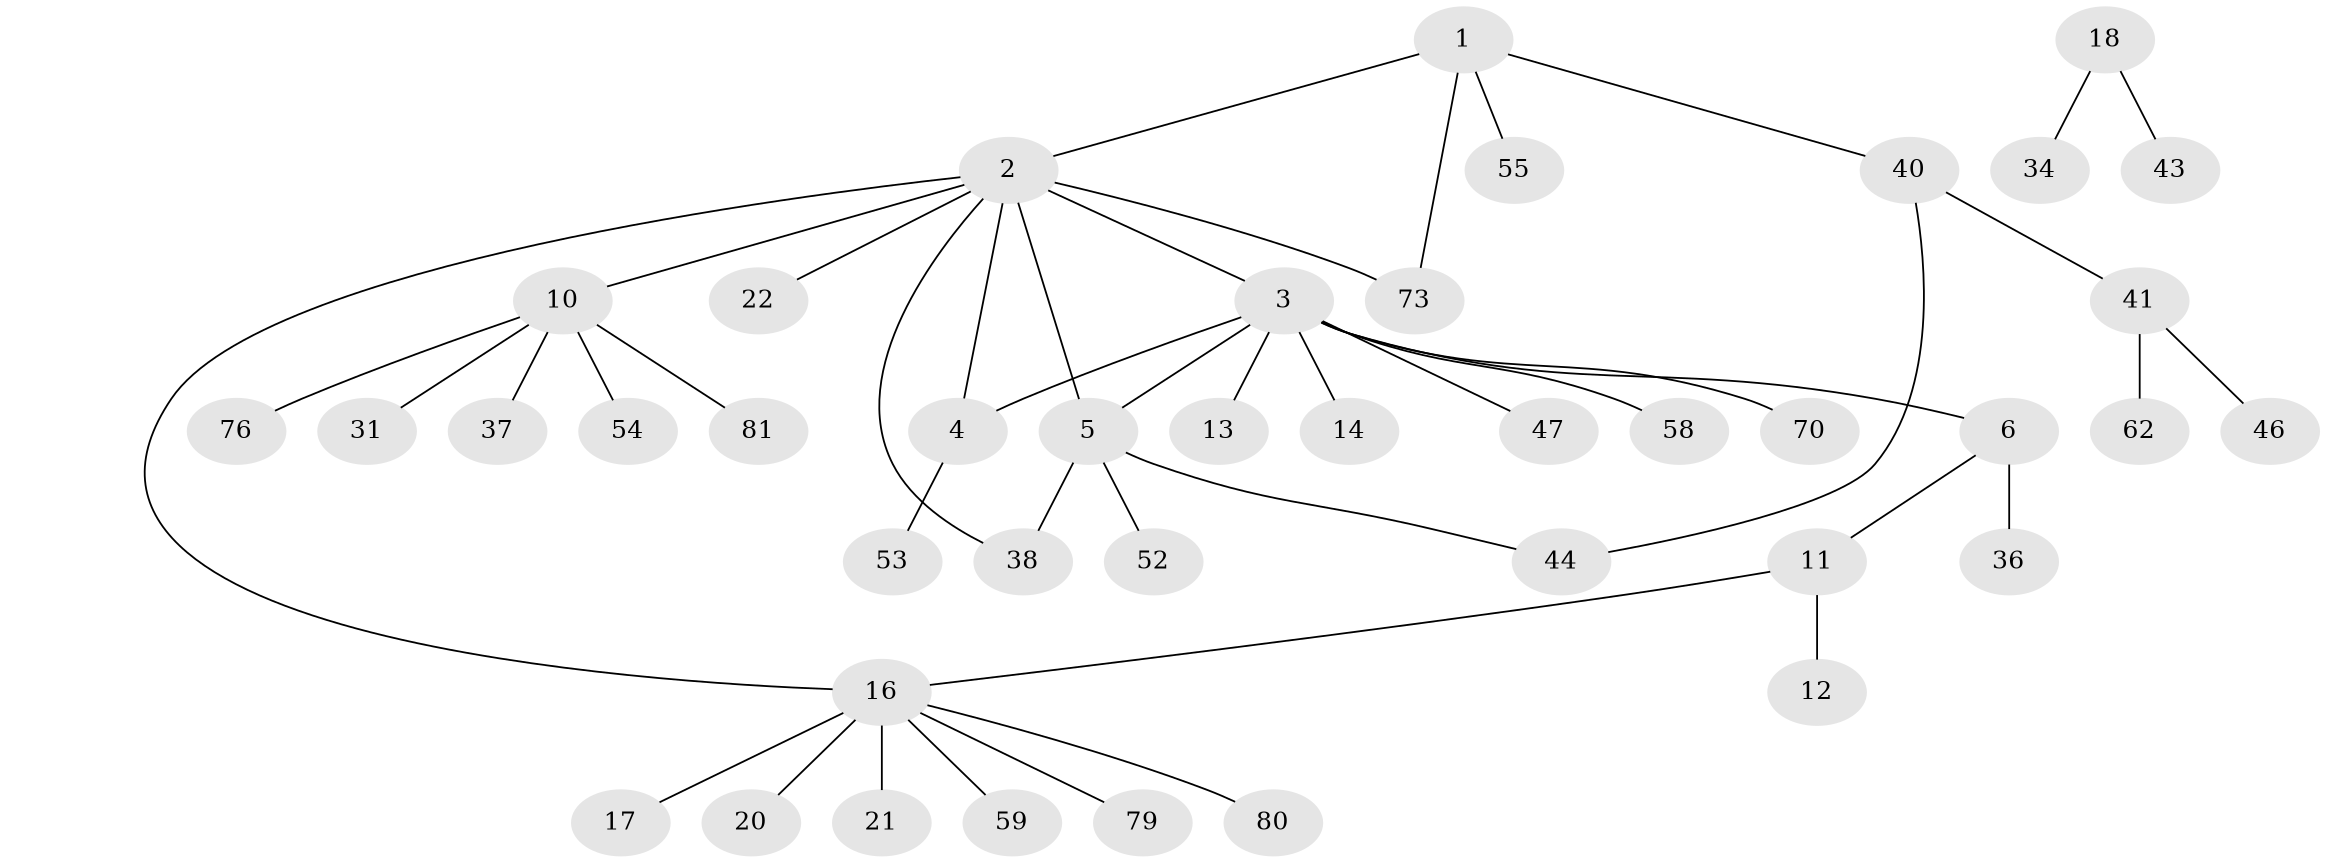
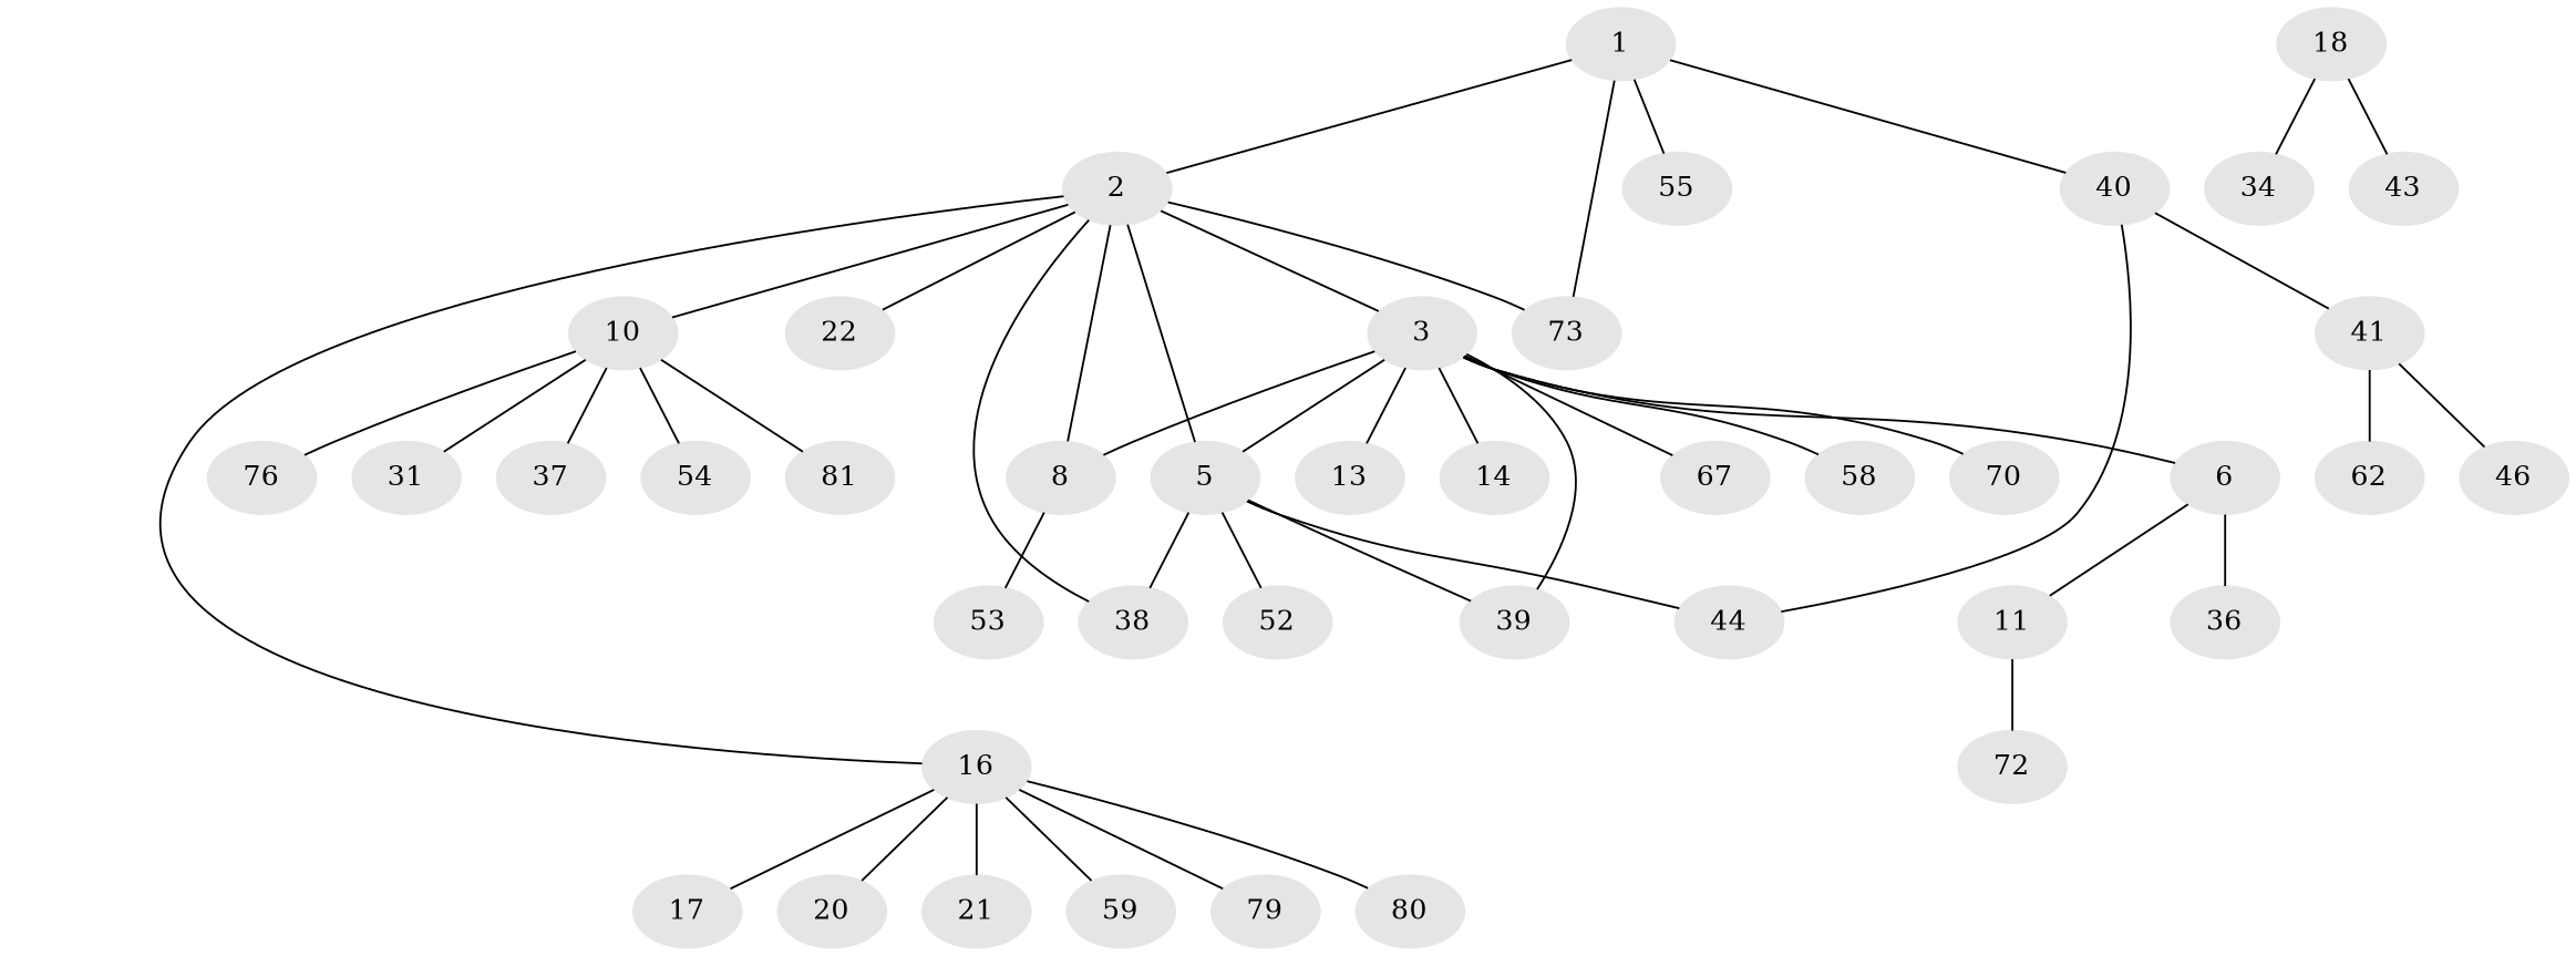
  graph {
    node [color=gray90 style=filled]
    1 [super="+19+7+23"]
    2 [super="+50+4+28"]
    40
    55 [super="+72"]
    73
    3 [super="+26+27+32+33+24"]
    5 [super="+9+35"]
-   8 [label=4]
+   8
    10
    16
    22 [super="+63"]
    38
    44
    41
    70
    6 [super="+45"]
    13 [super="+29"]
    14
-   47
+   39
+   47 [label=67]
    58
    52
    53
    31 [super="+78+48"]
    37
    54
    76
    81
    17
    20
    21 [super="+49"]
    59
    79
    80
    11 [super="+15"]
    36 [super="+85"]
-   12
+   12 [label=72]
    18
    34
    43
    46 [super="+69+60"]
    62
    1 -- 2
    1 -- 40
    1 -- 55
    1 -- 73
    2 -- 73
    2 -- 3 [weight=2]
    2 -- 5 [weight=2]
    2 -- 8 [weight=2]
    2 -- 10
    2 -- 16
    2 -- 22
    2 -- 38
    40 -- 44
    40 -- 41
    3 -- 5
    3 -- 8
    3 -- 70
    3 -- 6
    3 -- 13
    3 -- 14
+   3 -- 39
    3 -- 47
    3 -- 58
    5 -- 38
    5 -- 44
+   5 -- 39
    5 -- 52
    8 -- 53
    10 -- 31
    10 -- 37
    10 -- 54
    10 -- 76
    10 -- 81
    16 -- 17
    16 -- 20
    16 -- 21 [weight=2]
    16 -- 59
    16 -- 79
    16 -- 80
    41 -- 46
    41 -- 62
    6 -- 11
    6 -- 36
-   11 -- 16
    11 -- 12
    18 -- 34
    18 -- 43
  }
